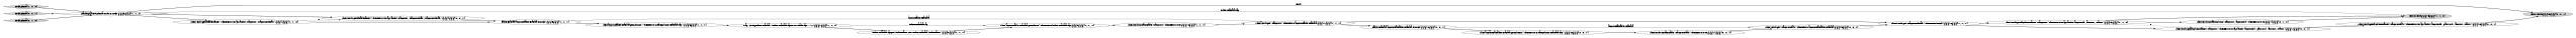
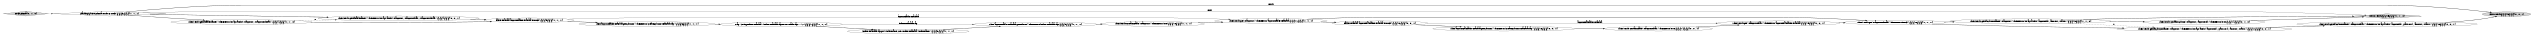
  digraph {
    rankdir=LR
    node [fillcolor=white shape=ellipse style=filled]
    edge [style=bold]
    n1 [label="when(result.getAllTableNames()).thenReturn(Arrays.asList(\"t_account\",\"t_account_bak\",\"t_account_detail\"))@@@4@@@['0', '0', '1']"]
    n2 [label="TableMetaData accountTableMetaData = mock()@@@5@@@['1', '1', '1']"]
    n3 [label="when(result.get(\"t_account\")).thenReturn(accountTableMetaData)@@@11@@@['1', '1', '1']"]
    n4 [label="when(accountTableMetaData.getColumns()).thenReturn(createColumnMetaDataMap())@@@6@@@['1', '1', '1']"]
    n5 [label="when(result.containsTable(\"t_account_bak\")).thenReturn(true)@@@14@@@['0', '0', '1']"]
    n6 [label="when(result.get(\"t_account_bak\")).thenReturn(accountBakTableMetaData)@@@15@@@['0', '0', '1']"]
    n7 [label="when(result.get(\"t_account_detail\")).thenReturn(mock())@@@16@@@['1', '1', '1']"]
    n8 [label="TableMetaData accountBakTableMetaData = mock()@@@12@@@['0', '0', '1']"]
    n9 [label="when(accountBakTableMetaData.getColumns()).thenReturn(createColumnMetaDataMap())@@@13@@@['0', '0', '1']"]
    n10 [label="Map<String,IndexMetaData> indexMetaDataMap = new HashMap<>(1,1)@@@7@@@['1', '1', '1']"]
    n11 [label="when(result.containsColumn(\"t_account\",\"account_id\")).thenReturn(true)@@@14@@@['0', '1', '0']"]
-   n12 [fillcolor=lightgray label="return result@@@15@@@['1', '1', '0']"]
+   n12 [fillcolor=lightgray label="return result@@@15@@@['1', '1', '0']" shape=diamond]
    n13 [label="when(result.getAllColumnNames(\"t_account\")).thenReturn(Arrays.asList(\"account_id\",\"password\",\"amount\",\"status\"))@@@17@@@['0', '0', '1']"]
    n14 [label="when(result.getAllColumnNames(\"t_account_bak\")).thenReturn(Arrays.asList(\"account_id\",\"password\",\"amount\",\"status\"))@@@18@@@['0', '0', '1']"]
    n15 [fillcolor=lightgray label="return result@@@19@@@['0', '0', '1']"]
    n16 [label="when(result.getAllColumnNames(\"t_account\")).thenReturn(Arrays.asList(\"account_id\",\"amount\",\"status\"))@@@13@@@['1', '1', '0']"]
-   n17 [fillcolor=lightgray label="mockSchema['1', '0', '0']" shape=diamond]
    n18 [label="ShardingSphereSchema result = mock()@@@3@@@['1', '1', '1']" shape=diamond]
    n19 [label="when(result.getAllTableNames()).thenReturn(Arrays.asList(\"t_account\",\"t_account_detail\"))@@@4@@@['1', '1', '0']"]
    n20 [label="when(accountTableMetaData.getIndexes()).thenReturn(indexMetaDataMap)@@@9@@@['1', '1', '1']"]
    n21 [label="when(result.containsTable(\"t_account\")).thenReturn(true)@@@10@@@['1', '1', '1']"]
    n22 [label="indexMetaDataMap.put(\"index_name\",new IndexMetaData(\"index_name\"))@@@8@@@['1', '1', '1']"]
-   n23 [fillcolor=lightgray label="mockSchema['0', '0', '1']" shape=diamond]
    n24 [fillcolor=lightgray label="mockSchema['0', '1', '0']" shape=diamond]
    n1 -> n2
    n2 -> n3 [label=accountTableMetaData style=solid]
    n2 -> n4
    n3 -> n7
    n3 -> n8
    n4 -> n10
    n5 -> n6
    n6 -> n7
    n7 -> n13
    n7 -> n16
    n8 -> n6 [label=accountBakTableMetaData style=solid]
    n8 -> n9
    n9 -> n5
    n10 -> n20 [label=indexMetaDataMap style=solid]
    n10 -> n22
    n11 -> n12
    n13 -> n14
    n14 -> n15
    n16 -> n11
    n16 -> n12
    n16 -> n13 [label=0 style=dashed]
-   n17 -> n18
    n18 -> n1
-   n18 -> n12 [label=indexMetaDataMap style=solid]
+   n18 -> n12 [label=result style=solid]
    n18 -> n15 [label=result]
    n18 -> n19
    n19 -> n1 [label=0 style=dashed]
    n19 -> n2
    n20 -> n21
    n21 -> n3
    n22 -> n20
-   n23 -> n18
-   n24 -> n18
+   n24 -> n18 [style=dashed]
  }
